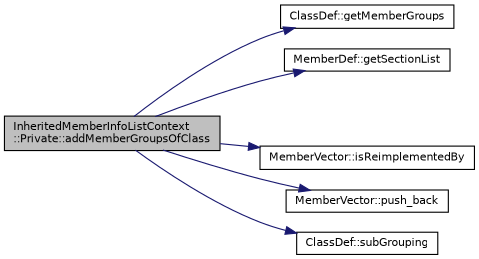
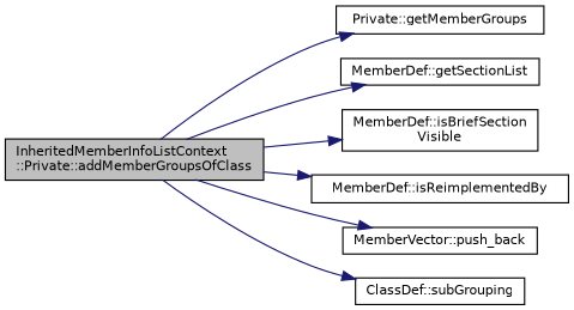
  digraph {
    rankdir=LR
    node [color=black fillcolor=white fontname=Helvetica fontsize=10 shape=record style=filled]
    edge [color=midnightblue fontname=Helvetica fontsize=10 labelfontname=Helvetica labelfontsize=10 style=solid]
    n1 [fillcolor=grey75 fontcolor=black height=0.2 label="InheritedMemberInfoListContext\l::Private::addMemberGroupsOfClass" width=0.4]
-   n2 [height=0.2 label="ClassDef::getMemberGroups" width=0.4]
+   n2 [height=0.2 label="Private::getMemberGroups" width=0.4]
    n3 [height=0.2 label="MemberDef::getSectionList" width=0.4]
-   n5 [height=0.2 label="MemberVector::isReimplementedBy" width=0.4]
+   n4 [height=0.2 label="MemberDef::isBriefSection\lVisible" width=0.4]
+   n5 [height=0.2 label="MemberDef::isReimplementedBy" width=0.4]
    n6 [height=0.2 label="MemberVector::push_back" width=0.4]
    n7 [height=0.2 label="ClassDef::subGrouping" width=0.4]
    n1 -> n2
    n1 -> n3
+   n1 -> n4
    n1 -> n5
    n1 -> n6
    n1 -> n7
  }
